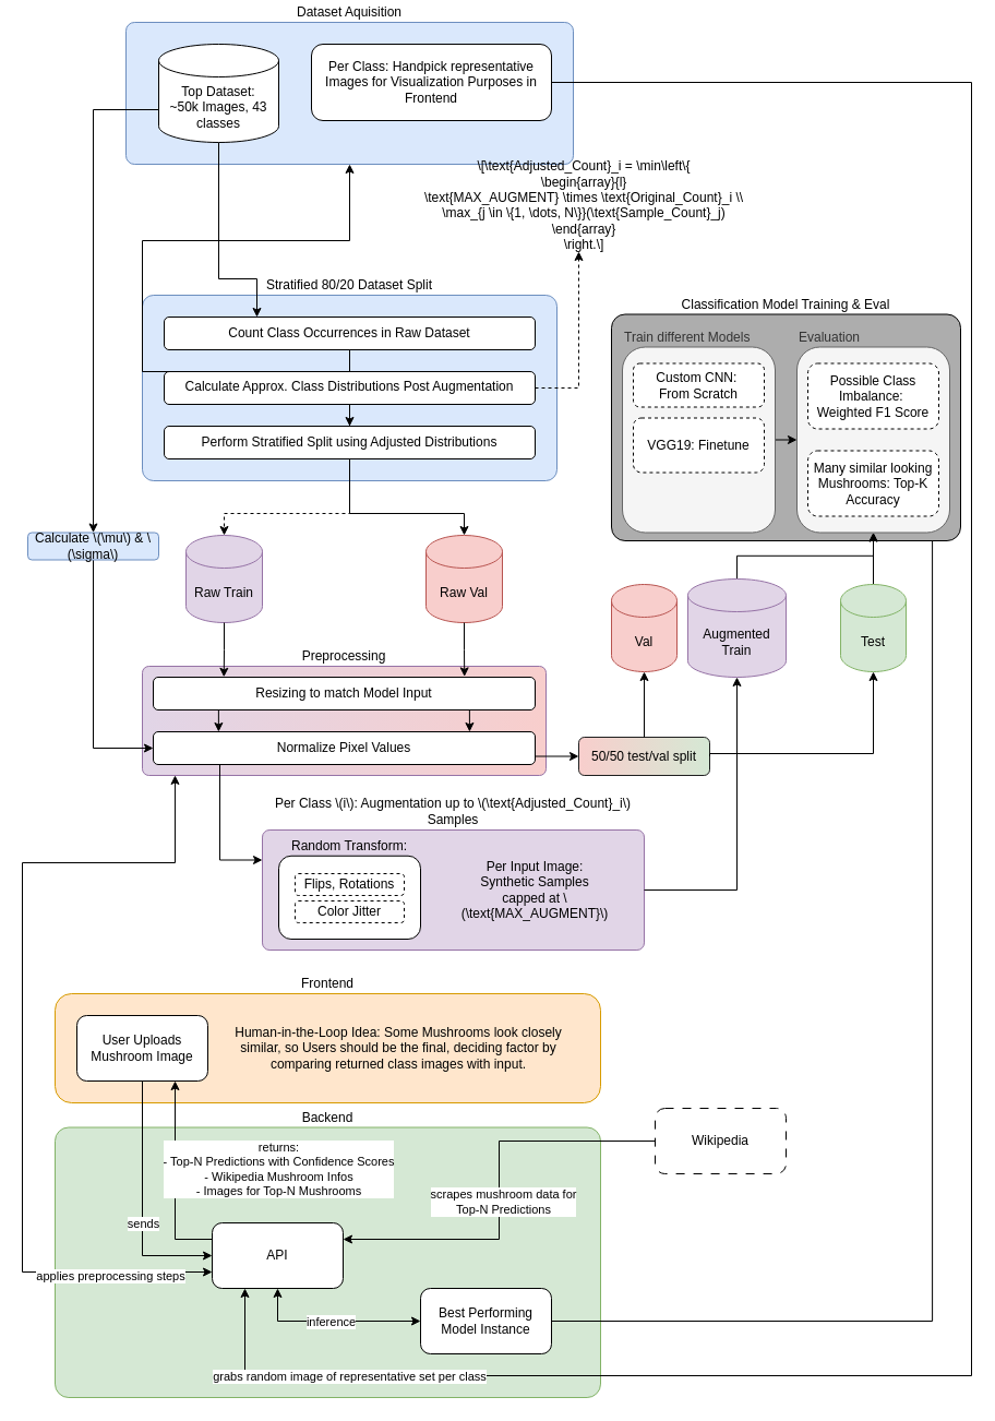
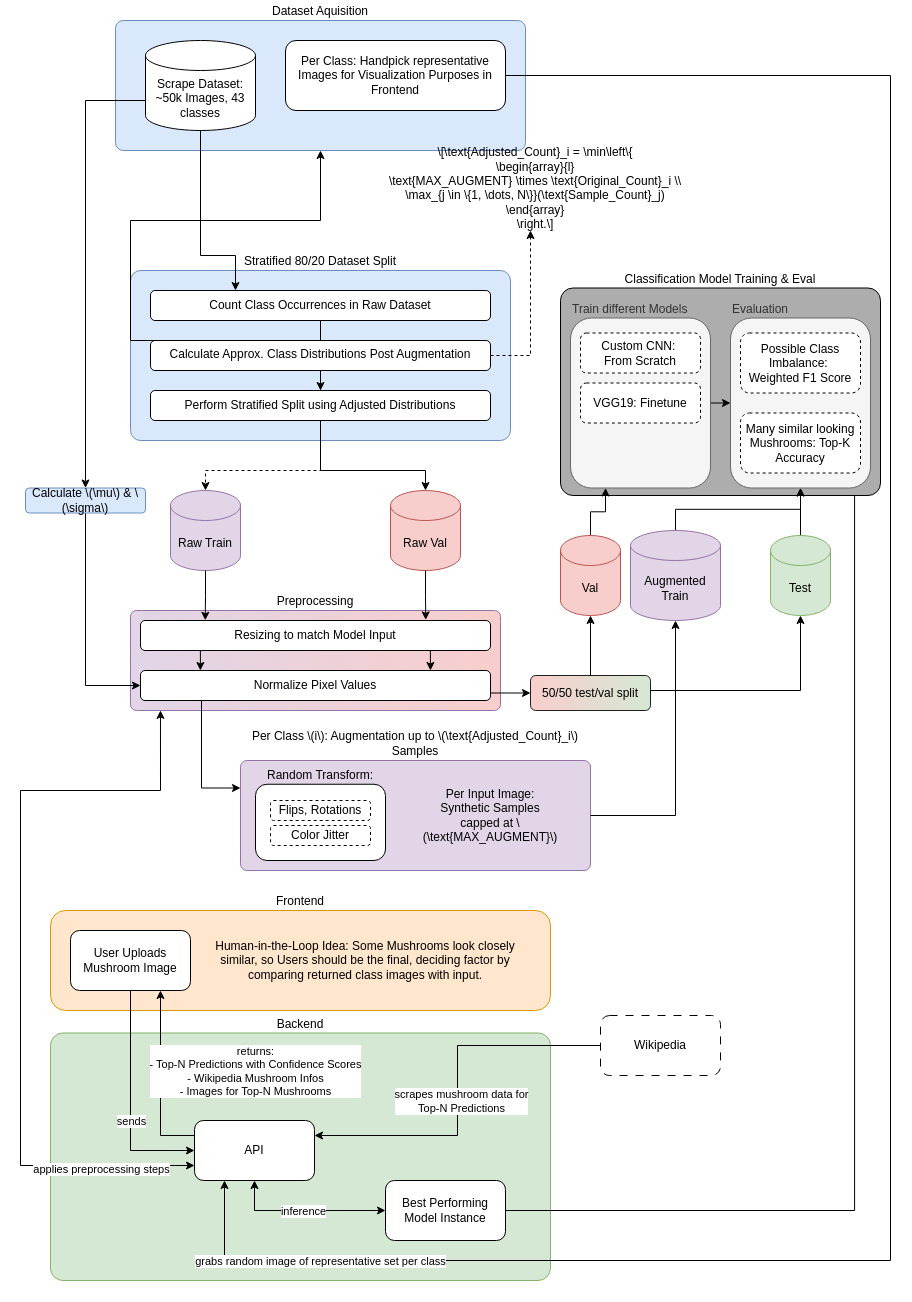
  <mxCell id="0" />
  <mxCell id="1" parent="0" />
  <mxCell id="2" value="Dataset Aquisition" style="rounded=1;whiteSpace=wrap;html=1;labelPosition=center;verticalLabelPosition=top;align=center;verticalAlign=bottom;arcSize=6;textDirection=ltr;fillColor=#dae8fc;strokeColor=#6c8ebf;" parent="1" vertex="1"><mxGeometry x="115" y="20" width="410" height="130" as="geometry" /></mxCell>
  <mxCell id="3" value="Backend" style="rounded=1;whiteSpace=wrap;html=1;arcSize=5;align=center;labelPosition=center;verticalLabelPosition=top;verticalAlign=bottom;fillColor=#d5e8d4;strokeColor=#82b366;" parent="1" vertex="1"><mxGeometry x="50" y="1032.5" width="500" height="247.5" as="geometry" /></mxCell>
  <mxCell id="4" value="Stratified 80/20 Dataset Split" style="rounded=1;whiteSpace=wrap;html=1;labelPosition=center;verticalLabelPosition=top;align=center;verticalAlign=bottom;arcSize=6;textDirection=ltr;fillColor=#dae8fc;strokeColor=#6c8ebf;" parent="1" vertex="1"><mxGeometry x="130" y="270" width="380" height="170" as="geometry" /></mxCell>
  <mxCell id="5" value="Wikipedia" style="rounded=1;whiteSpace=wrap;html=1;dashed=1;dashPattern=8 8;" parent="1" vertex="1"><mxGeometry x="600" y="1015" width="120" height="60" as="geometry" /></mxCell>
  <mxCell id="6" style="edgeStyle=orthogonalEdgeStyle;rounded=0;orthogonalLoop=1;jettySize=auto;html=1;exitX=0.5;exitY=1;exitDx=0;exitDy=0;" parent="1" source="8" target="11" edge="1"><mxGeometry relative="1" as="geometry" /></mxCell>
  <mxCell id="7" style="edgeStyle=orthogonalEdgeStyle;rounded=0;orthogonalLoop=1;jettySize=auto;html=1;exitX=1;exitY=0.5;exitDx=0;exitDy=0;dashed=1;" parent="1" source="8" target="12" edge="1"><mxGeometry relative="1" as="geometry"><Array as="points"><mxPoint x="530" y="355" /></Array></mxGeometry></mxCell>
  <mxCell id="8" value="Calculate Approx. Class Distributions Post Augmentation" style="rounded=1;whiteSpace=wrap;html=1;labelPosition=center;verticalLabelPosition=middle;align=center;verticalAlign=top;" parent="1" vertex="1"><mxGeometry x="150" y="340" width="340" height="30" as="geometry" /></mxCell>
  <mxCell id="9" style="edgeStyle=orthogonalEdgeStyle;rounded=0;orthogonalLoop=1;jettySize=auto;html=1;exitX=0.5;exitY=1;exitDx=0;exitDy=0;" parent="1" source="10" target="2" edge="1"><mxGeometry relative="1" as="geometry" /></mxCell>
  <mxCell id="10" value="Count Class Occurrences in Raw Dataset" style="rounded=1;whiteSpace=wrap;html=1;" parent="1" vertex="1"><mxGeometry x="150" y="290" width="340" height="30" as="geometry" /></mxCell>
  <mxCell id="11" value="Perform Stratified Split using Adjusted Distributions" style="rounded=1;whiteSpace=wrap;html=1;" parent="1" vertex="1"><mxGeometry x="150" y="390" width="340" height="30" as="geometry" /></mxCell>
  <mxCell id="12" value="&lt;br&gt;\[\text{Adjusted_Count}_i = \min\left\{&lt;br&gt;\begin{array}{l}&lt;br&gt;\text{MAX_AUGMENT} \times \text{Original_Count}_i \\&lt;br&gt;\max_{j \in \{1, \dots, N\}}(\text{Sample_Count}_j)&lt;br&gt;\end{array}&lt;br&gt;\right.\]&lt;div&gt;&lt;br&gt;&lt;/div&gt;&lt;div&gt;&lt;br/&gt;&lt;/div&gt;" style="text;html=1;align=center;verticalAlign=middle;whiteSpace=wrap;rounded=0;" parent="1" vertex="1"><mxGeometry x="330" y="160" width="410" height="70" as="geometry" /></mxCell>
  <mxCell id="13" value="Preprocessing" style="rounded=1;whiteSpace=wrap;html=1;labelPosition=center;verticalLabelPosition=top;align=center;verticalAlign=bottom;arcSize=6;textDirection=ltr;fillColor=#e1d5e7;strokeColor=#9673a6;gradientColor=#F8CECC;gradientDirection=east;" parent="1" vertex="1"><mxGeometry x="130" y="610" width="370" height="100" as="geometry" /></mxCell>
  <mxCell id="14" value="Raw Train" style="shape=cylinder3;whiteSpace=wrap;html=1;boundedLbl=1;backgroundOutline=1;size=15;fillColor=#e1d5e7;strokeColor=#9673a6;" parent="1" vertex="1"><mxGeometry x="170" y="490" width="70" height="80" as="geometry" /></mxCell>
  <mxCell id="15" value="Raw Val" style="shape=cylinder3;whiteSpace=wrap;html=1;boundedLbl=1;backgroundOutline=1;size=15;fillColor=#f8cecc;strokeColor=#b85450;" parent="1" vertex="1"><mxGeometry x="390" y="490" width="70" height="80" as="geometry" /></mxCell>
  <mxCell id="16" style="edgeStyle=orthogonalEdgeStyle;rounded=0;orthogonalLoop=1;jettySize=auto;html=1;exitX=0.75;exitY=1;exitDx=0;exitDy=0;entryX=0.743;entryY=0.007;entryDx=0;entryDy=0;entryPerimeter=0;" parent="1" edge="1"><mxGeometry relative="1" as="geometry"><mxPoint x="429.88" y="649.79" as="sourcePoint" /><mxPoint x="429.93" y="670" as="targetPoint" /></mxGeometry></mxCell>
  <mxCell id="17" value="Resizing to match Model Input" style="rounded=1;whiteSpace=wrap;html=1;fillStyle=solid;" parent="1" vertex="1"><mxGeometry x="140" y="620" width="350" height="30" as="geometry" /></mxCell>
  <mxCell id="18" value="Normalize Pixel Values" style="rounded=1;whiteSpace=wrap;html=1;" parent="1" vertex="1"><mxGeometry x="140" y="670" width="350" height="30" as="geometry" /></mxCell>
  <mxCell id="19" style="edgeStyle=orthogonalEdgeStyle;rounded=0;orthogonalLoop=1;jettySize=auto;html=1;exitX=0.5;exitY=1;exitDx=0;exitDy=0;entryX=0.5;entryY=0;entryDx=0;entryDy=0;entryPerimeter=0;dashed=1;" parent="1" source="11" target="14" edge="1"><mxGeometry relative="1" as="geometry"><Array as="points"><mxPoint x="320" y="470" /><mxPoint x="205" y="470" /></Array></mxGeometry></mxCell>
  <mxCell id="20" style="edgeStyle=orthogonalEdgeStyle;rounded=0;orthogonalLoop=1;jettySize=auto;html=1;exitX=0.5;exitY=1;exitDx=0;exitDy=0;entryX=0.5;entryY=0;entryDx=0;entryDy=0;entryPerimeter=0;" parent="1" source="11" target="15" edge="1"><mxGeometry relative="1" as="geometry"><mxPoint x="380" y="470" as="sourcePoint" /><mxPoint x="290" y="570" as="targetPoint" /><Array as="points"><mxPoint x="320" y="470" /><mxPoint x="425" y="470" /></Array></mxGeometry></mxCell>
  <mxCell id="21" style="edgeStyle=orthogonalEdgeStyle;rounded=0;orthogonalLoop=1;jettySize=auto;html=1;exitX=0.5;exitY=1;exitDx=0;exitDy=0;entryX=0;entryY=0.5;entryDx=0;entryDy=0;" parent="1" source="22" target="18" edge="1"><mxGeometry relative="1" as="geometry"><mxPoint x="50" y="640" as="targetPoint" /></mxGeometry></mxCell>
  <mxCell id="22" value="Calculate \(\mu\) &amp;amp; \(\sigma\)" style="rounded=1;whiteSpace=wrap;html=1;fillColor=#dae8fc;strokeColor=#6c8ebf;" parent="1" vertex="1"><mxGeometry x="25" y="487.5" width="120" height="25" as="geometry" /></mxCell>
  <mxCell id="23" style="edgeStyle=orthogonalEdgeStyle;rounded=0;orthogonalLoop=1;jettySize=auto;html=1;entryX=0.185;entryY=-0.007;entryDx=0;entryDy=0;entryPerimeter=0;" parent="1" source="14" target="17" edge="1"><mxGeometry relative="1" as="geometry" /></mxCell>
  <mxCell id="24" style="edgeStyle=orthogonalEdgeStyle;rounded=0;orthogonalLoop=1;jettySize=auto;html=1;exitX=0.75;exitY=1;exitDx=0;exitDy=0;entryX=0.743;entryY=0.007;entryDx=0;entryDy=0;entryPerimeter=0;" parent="1" edge="1"><mxGeometry relative="1" as="geometry"><mxPoint x="199.88" y="650" as="sourcePoint" /><mxPoint x="199.88" y="670" as="targetPoint" /></mxGeometry></mxCell>
  <mxCell id="25" value="Per Class \(i\): Augmentation up to \(\text{Adjusted_Count}_i\) Samples" style="rounded=1;whiteSpace=wrap;html=1;labelPosition=center;verticalLabelPosition=top;align=center;verticalAlign=bottom;arcSize=6;textDirection=ltr;fillColor=#e1d5e7;strokeColor=#9673a6;" parent="1" vertex="1"><mxGeometry x="240" y="760" width="350" height="110" as="geometry" /></mxCell>
  <mxCell id="26" style="edgeStyle=orthogonalEdgeStyle;rounded=0;orthogonalLoop=1;jettySize=auto;html=1;entryX=0;entryY=0.25;entryDx=0;entryDy=0;" parent="1" target="25" edge="1"><mxGeometry relative="1" as="geometry"><mxPoint x="201" y="700" as="sourcePoint" /><Array as="points"><mxPoint x="201" y="788" /></Array></mxGeometry></mxCell>
  <mxCell id="27" style="edgeStyle=orthogonalEdgeStyle;rounded=0;orthogonalLoop=1;jettySize=auto;html=1;entryX=0.815;entryY=-0.02;entryDx=0;entryDy=0;entryPerimeter=0;exitX=0.5;exitY=1;exitDx=0;exitDy=0;exitPerimeter=0;" parent="1" source="15" target="17" edge="1"><mxGeometry relative="1" as="geometry"><mxPoint x="215" y="580" as="sourcePoint" /><mxPoint x="215" y="630" as="targetPoint" /></mxGeometry></mxCell>
  <mxCell id="28" value="Random Transform:" style="rounded=1;whiteSpace=wrap;html=1;labelPosition=center;verticalLabelPosition=top;align=center;verticalAlign=bottom;" parent="1" vertex="1"><mxGeometry x="255" y="783.75" width="130" height="76.25" as="geometry" /></mxCell>
  <mxCell id="29" value="Flips, Rotations" style="rounded=1;whiteSpace=wrap;html=1;dashed=1;" parent="1" vertex="1"><mxGeometry x="270" y="800" width="100" height="20" as="geometry" /></mxCell>
  <mxCell id="30" value="Color Jitter" style="rounded=1;whiteSpace=wrap;html=1;dashed=1;" parent="1" vertex="1"><mxGeometry x="270" y="825" width="100" height="20" as="geometry" /></mxCell>
  <mxCell id="31" value="Per Input Image: Synthetic Samples capped at \(\text{MAX_AUGMENT}\)" style="text;html=1;align=center;verticalAlign=middle;whiteSpace=wrap;rounded=0;" parent="1" vertex="1"><mxGeometry x="420" y="775" width="140" height="80" as="geometry" /></mxCell>
  <mxCell id="32" style="edgeStyle=orthogonalEdgeStyle;rounded=0;orthogonalLoop=1;jettySize=auto;html=1;entryX=1;entryY=0.5;entryDx=0;entryDy=0;exitX=0.919;exitY=0.995;exitDx=0;exitDy=0;exitPerimeter=0;endArrow=none;" parent="1" target="54" edge="1" source="33"><mxGeometry relative="1" as="geometry"><Array as="points"><mxPoint x="854" y="1210" /></Array><mxPoint x="910" y="460" as="sourcePoint" /></mxGeometry></mxCell>
  <mxCell id="33" value="Classification Model Training &amp;amp; Eval" style="rounded=1;whiteSpace=wrap;html=1;labelPosition=center;verticalLabelPosition=top;align=center;verticalAlign=bottom;arcSize=6;textDirection=ltr;fillColor=#ADADAD;" parent="1" vertex="1"><mxGeometry x="560" y="287.5" width="320" height="207.5" as="geometry" /></mxCell>
  <mxCell id="34" style="edgeStyle=orthogonalEdgeStyle;rounded=0;orthogonalLoop=1;jettySize=auto;html=1;exitX=0.5;exitY=0;exitDx=0;exitDy=0;exitPerimeter=0;entryX=0.5;entryY=1;entryDx=0;entryDy=0;" parent="1" source="35" target="51" edge="1"><mxGeometry relative="1" as="geometry" /></mxCell>
  <mxCell id="35" value="Test" style="shape=cylinder3;whiteSpace=wrap;html=1;boundedLbl=1;backgroundOutline=1;size=15;fillColor=#D5E8D4;strokeColor=#82B366;" parent="1" vertex="1"><mxGeometry x="770" y="535" width="60" height="80" as="geometry" /></mxCell>
+ <mxCell id="36" style="edgeStyle=orthogonalEdgeStyle;rounded=0;orthogonalLoop=1;jettySize=auto;html=1;exitX=0.5;exitY=0;exitDx=0;exitDy=0;exitPerimeter=0;entryX=0.25;entryY=1;entryDx=0;entryDy=0;" parent="1" source="37" target="42" edge="1"><mxGeometry relative="1" as="geometry" /></mxCell>
  <mxCell id="37" value="Val" style="shape=cylinder3;whiteSpace=wrap;html=1;boundedLbl=1;backgroundOutline=1;size=15;fillColor=#f8cecc;strokeColor=#b85450;" parent="1" vertex="1"><mxGeometry x="560" y="535" width="60" height="80" as="geometry" /></mxCell>
  <mxCell id="38" value="50/50 test/val split" style="rounded=1;whiteSpace=wrap;html=1;fillColor=#D5E8D4;strokeColor=#1F1F1F;gradientColor=#F8CECC;gradientDirection=west;" parent="1" vertex="1"><mxGeometry x="530" y="675" width="120" height="35" as="geometry" /></mxCell>
  <mxCell id="39" style="edgeStyle=orthogonalEdgeStyle;rounded=0;orthogonalLoop=1;jettySize=auto;html=1;exitX=1;exitY=0.5;exitDx=0;exitDy=0;entryX=0.5;entryY=1;entryDx=0;entryDy=0;entryPerimeter=0;" parent="1" source="38" target="35" edge="1"><mxGeometry relative="1" as="geometry"><Array as="points"><mxPoint x="650" y="690" /><mxPoint x="800" y="690" /></Array></mxGeometry></mxCell>
  <mxCell id="40" style="edgeStyle=orthogonalEdgeStyle;rounded=0;orthogonalLoop=1;jettySize=auto;html=1;exitX=0.5;exitY=0;exitDx=0;exitDy=0;entryX=0.5;entryY=1;entryDx=0;entryDy=0;entryPerimeter=0;" parent="1" source="38" target="37" edge="1"><mxGeometry relative="1" as="geometry" /></mxCell>
  <mxCell id="41" style="edgeStyle=orthogonalEdgeStyle;rounded=0;orthogonalLoop=1;jettySize=auto;html=1;exitX=1;exitY=0.5;exitDx=0;exitDy=0;entryX=0;entryY=0.5;entryDx=0;entryDy=0;" parent="1" source="42" target="51" edge="1"><mxGeometry relative="1" as="geometry" /></mxCell>
  <mxCell id="42" value="Train different Models" style="rounded=1;whiteSpace=wrap;html=1;labelPosition=center;verticalLabelPosition=top;align=left;verticalAlign=bottom;fillStyle=auto;fillColor=#f5f5f5;fontColor=#333333;strokeColor=#666666;" parent="1" vertex="1"><mxGeometry x="570" y="317.5" width="140" height="170" as="geometry" /></mxCell>
  <mxCell id="43" value="&lt;div&gt;Custom CNN:&amp;nbsp;&lt;/div&gt;&lt;div&gt;From Scratch&lt;/div&gt;" style="rounded=1;whiteSpace=wrap;html=1;dashed=1;" parent="1" vertex="1"><mxGeometry x="580" y="332.5" width="120" height="40" as="geometry" /></mxCell>
- <mxCell id="44" value="VGG19: Finetune" style="rounded=1;whiteSpace=wrap;html=1;dashed=1;" parent="1" vertex="1"><mxGeometry x="580" y="382.5" width="120" height="50" as="geometry" /></mxCell>
+ <mxCell id="44" value="VGG19: Finetune" style="rounded=1;whiteSpace=wrap;html=1;dashed=1;" parent="1" vertex="1"><mxGeometry x="580" y="382.5" width="120" height="40" as="geometry" /></mxCell>
  <mxCell id="45" style="edgeStyle=orthogonalEdgeStyle;rounded=0;orthogonalLoop=1;jettySize=auto;html=1;exitX=0.5;exitY=0;exitDx=0;exitDy=0;exitPerimeter=0;" parent="1" source="46" target="51" edge="1"><mxGeometry relative="1" as="geometry" /></mxCell>
  <mxCell id="46" value="Augmented Train" style="shape=cylinder3;whiteSpace=wrap;html=1;boundedLbl=1;backgroundOutline=1;size=15;fillColor=#e1d5e7;strokeColor=#9673a6;" parent="1" vertex="1"><mxGeometry x="630" y="530" width="90" height="90" as="geometry" /></mxCell>
  <mxCell id="47" style="edgeStyle=orthogonalEdgeStyle;rounded=0;orthogonalLoop=1;jettySize=auto;html=1;exitX=1;exitY=0.5;exitDx=0;exitDy=0;entryX=0.5;entryY=1;entryDx=0;entryDy=0;entryPerimeter=0;" parent="1" source="25" target="46" edge="1"><mxGeometry relative="1" as="geometry"><Array as="points"><mxPoint x="675" y="815" /></Array></mxGeometry></mxCell>
  <mxCell id="48" style="edgeStyle=orthogonalEdgeStyle;rounded=0;orthogonalLoop=1;jettySize=auto;html=1;exitX=0.5;exitY=1;exitDx=0;exitDy=0;entryX=0.25;entryY=0;entryDx=0;entryDy=0;exitPerimeter=0;" parent="1" source="68" target="10" edge="1"><mxGeometry relative="1" as="geometry"><Array as="points"><mxPoint x="200" y="255" /><mxPoint x="235" y="255" /></Array><mxPoint x="150" y="255" as="targetPoint" /></mxGeometry></mxCell>
  <mxCell id="49" style="edgeStyle=orthogonalEdgeStyle;rounded=0;orthogonalLoop=1;jettySize=auto;html=1;exitX=1;exitY=0.5;exitDx=0;exitDy=0;entryX=0.25;entryY=1;entryDx=0;entryDy=0;" parent="1" source="69" target="65" edge="1"><mxGeometry relative="1" as="geometry"><Array as="points"><mxPoint x="890" y="75" /><mxPoint x="890" y="1260" /><mxPoint x="224" y="1260" /></Array></mxGeometry></mxCell>
  <mxCell id="50" value="grabs random image of representative set per class" style="edgeLabel;html=1;align=center;verticalAlign=middle;resizable=0;points=[];" parent="49" vertex="1" connectable="0"><mxGeometry x="0.398" y="4" relative="1" as="geometry"><mxPoint x="-522" y="-4" as="offset" /></mxGeometry></mxCell>
  <mxCell id="51" value="Evaluation" style="rounded=1;whiteSpace=wrap;html=1;labelPosition=center;verticalLabelPosition=top;align=left;verticalAlign=bottom;fillColor=#f5f5f5;fontColor=#333333;strokeColor=#666666;" parent="1" vertex="1"><mxGeometry x="730" y="317.5" width="140" height="170" as="geometry" /></mxCell>
  <mxCell id="52" value="&lt;div&gt;Possible Class Imbalance:&amp;nbsp;&lt;/div&gt;&lt;div&gt;Weighted F1 Score&lt;/div&gt;" style="rounded=1;whiteSpace=wrap;html=1;dashed=1;" parent="1" vertex="1"><mxGeometry x="740" y="332.5" width="120" height="60" as="geometry" /></mxCell>
  <mxCell id="53" value="Many similar looking Mushrooms: Top-K Accuracy" style="rounded=1;whiteSpace=wrap;html=1;dashed=1;" parent="1" vertex="1"><mxGeometry x="740" y="412.5" width="120" height="60" as="geometry" /></mxCell>
  <mxCell id="54" value="Best Performing Model Instance" style="rounded=1;whiteSpace=wrap;html=1;" parent="1" vertex="1"><mxGeometry x="385" y="1180" width="120" height="60" as="geometry" /></mxCell>
  <mxCell id="55" value="Frontend" style="rounded=1;whiteSpace=wrap;html=1;labelPosition=center;verticalLabelPosition=top;align=center;verticalAlign=bottom;fillColor=#ffe6cc;strokeColor=#d79b00;" parent="1" vertex="1"><mxGeometry x="50" y="910" width="500" height="100" as="geometry" /></mxCell>
  <mxCell id="56" style="edgeStyle=orthogonalEdgeStyle;rounded=0;orthogonalLoop=1;jettySize=auto;html=1;exitX=0.5;exitY=1;exitDx=0;exitDy=0;entryX=0;entryY=0.5;entryDx=0;entryDy=0;" parent="1" source="58" target="65" edge="1"><mxGeometry relative="1" as="geometry" /></mxCell>
  <mxCell id="57" value="sends" style="edgeLabel;html=1;align=center;verticalAlign=middle;resizable=0;points=[];" parent="56" vertex="1" connectable="0"><mxGeometry x="-0.08" relative="1" as="geometry"><mxPoint y="27" as="offset" /></mxGeometry></mxCell>
  <mxCell id="58" value="User Uploads Mushroom Image" style="rounded=1;whiteSpace=wrap;html=1;" parent="1" vertex="1"><mxGeometry x="70" y="930" width="120" height="60" as="geometry" /></mxCell>
  <mxCell id="59" style="edgeStyle=orthogonalEdgeStyle;rounded=0;orthogonalLoop=1;jettySize=auto;html=1;exitX=1;exitY=0.25;exitDx=0;exitDy=0;entryX=0;entryY=0.5;entryDx=0;entryDy=0;endArrow=none;endFill=0;startArrow=classic;startFill=1;" parent="1" source="65" target="5" edge="1"><mxGeometry relative="1" as="geometry" /></mxCell>
  <mxCell id="60" value="&lt;div&gt;scrapes mushroom data for &lt;br&gt;&lt;/div&gt;&lt;div&gt;Top-N Predictions&lt;/div&gt;" style="edgeLabel;html=1;align=center;verticalAlign=middle;resizable=0;points=[];" parent="59" vertex="1" connectable="0"><mxGeometry x="-0.277" y="-4" relative="1" as="geometry"><mxPoint x="10" y="-39" as="offset" /></mxGeometry></mxCell>
  <mxCell id="61" style="edgeStyle=orthogonalEdgeStyle;rounded=0;orthogonalLoop=1;jettySize=auto;html=1;exitX=0;exitY=0.25;exitDx=0;exitDy=0;entryX=0.75;entryY=1;entryDx=0;entryDy=0;" parent="1" source="65" target="58" edge="1"><mxGeometry relative="1" as="geometry" /></mxCell>
  <mxCell id="62" value="&lt;div&gt;returns:&lt;/div&gt;&lt;div&gt;- Top-N Predictions with Confidence Scores&lt;br&gt;&lt;/div&gt;&lt;div&gt;- Wikipedia Mushroom Infos&lt;/div&gt;&lt;div&gt;- Images for Top-N Mushrooms&lt;br&gt;&lt;/div&gt;" style="edgeLabel;html=1;align=center;verticalAlign=middle;resizable=0;points=[];" parent="61" vertex="1" connectable="0"><mxGeometry x="0.482" y="1" relative="1" as="geometry"><mxPoint x="95" y="34" as="offset" /></mxGeometry></mxCell>
  <mxCell id="63" style="edgeStyle=orthogonalEdgeStyle;rounded=0;orthogonalLoop=1;jettySize=auto;html=1;exitX=0.5;exitY=1;exitDx=0;exitDy=0;entryX=0;entryY=0.5;entryDx=0;entryDy=0;startArrow=classic;startFill=1;" parent="1" source="65" target="54" edge="1"><mxGeometry relative="1" as="geometry" /></mxCell>
  <mxCell id="64" value="inference" style="edgeLabel;html=1;align=center;verticalAlign=middle;resizable=0;points=[];" parent="63" vertex="1" connectable="0"><mxGeometry x="-0.147" y="-4" relative="1" as="geometry"><mxPoint x="9" y="-4" as="offset" /></mxGeometry></mxCell>
  <mxCell id="65" value="API" style="rounded=1;whiteSpace=wrap;html=1;" parent="1" vertex="1"><mxGeometry x="194" y="1120" width="120" height="60" as="geometry" /></mxCell>
  <mxCell id="66" value="Human-in-the-Loop Idea: Some Mushrooms look closely similar, so Users should be the final, deciding factor by comparing returned class images with input." style="text;html=1;align=center;verticalAlign=middle;whiteSpace=wrap;rounded=0;" parent="1" vertex="1"><mxGeometry x="200" y="930" width="330" height="60" as="geometry" /></mxCell>
  <mxCell id="67" style="edgeStyle=orthogonalEdgeStyle;rounded=0;orthogonalLoop=1;jettySize=auto;html=1;entryX=0.5;entryY=0;entryDx=0;entryDy=0;exitX=0;exitY=0;exitDx=0;exitDy=60;exitPerimeter=0;" parent="1" source="68" target="22" edge="1"><mxGeometry relative="1" as="geometry"><mxPoint x="40" y="70" as="sourcePoint" /><Array as="points"><mxPoint x="85" y="100" /></Array></mxGeometry></mxCell>
- <mxCell id="68" value="&lt;div&gt;Top Dataset:&lt;/div&gt;&lt;div&gt;~50k Images, 43 classes&lt;br&gt;&lt;/div&gt;" style="shape=cylinder3;whiteSpace=wrap;html=1;boundedLbl=1;backgroundOutline=1;size=15;" parent="1" vertex="1"><mxGeometry x="145" y="40" width="110" height="90" as="geometry" /></mxCell>
+ <mxCell id="68" value="&lt;div&gt;Scrape Dataset:&lt;/div&gt;&lt;div&gt;~50k Images, 43 classes&lt;br&gt;&lt;/div&gt;" style="shape=cylinder3;whiteSpace=wrap;html=1;boundedLbl=1;backgroundOutline=1;size=15;" parent="1" vertex="1"><mxGeometry x="145" y="40" width="110" height="90" as="geometry" /></mxCell>
  <mxCell id="69" value="Per Class: Handpick representative Images for Visualization Purposes in Frontend" style="rounded=1;whiteSpace=wrap;html=1;" parent="1" vertex="1"><mxGeometry x="285" y="40" width="220" height="70" as="geometry" /></mxCell>
  <mxCell id="70" style="edgeStyle=orthogonalEdgeStyle;rounded=0;orthogonalLoop=1;jettySize=auto;html=1;exitX=0;exitY=0.75;exitDx=0;exitDy=0;entryX=0.081;entryY=0.999;entryDx=0;entryDy=0;startArrow=classic;startFill=1;entryPerimeter=0;" parent="1" source="65" target="13" edge="1"><mxGeometry relative="1" as="geometry"><Array as="points"><mxPoint x="20" y="1165" /><mxPoint x="20" y="790" /><mxPoint x="160" y="790" /></Array></mxGeometry></mxCell>
  <mxCell id="71" value="applies preprocessing steps" style="edgeLabel;html=1;align=center;verticalAlign=middle;resizable=0;points=[];" parent="70" vertex="1" connectable="0"><mxGeometry x="-0.739" y="3" relative="1" as="geometry"><mxPoint x="6" as="offset" /></mxGeometry></mxCell>
  <mxCell id="72" style="edgeStyle=orthogonalEdgeStyle;rounded=0;orthogonalLoop=1;jettySize=auto;html=1;exitX=1;exitY=0.75;exitDx=0;exitDy=0;entryX=0;entryY=0.5;entryDx=0;entryDy=0;" parent="1" source="18" target="38" edge="1"><mxGeometry relative="1" as="geometry"><Array as="points"><mxPoint x="530" y="693" /><mxPoint x="530" y="693" /></Array></mxGeometry></mxCell>
